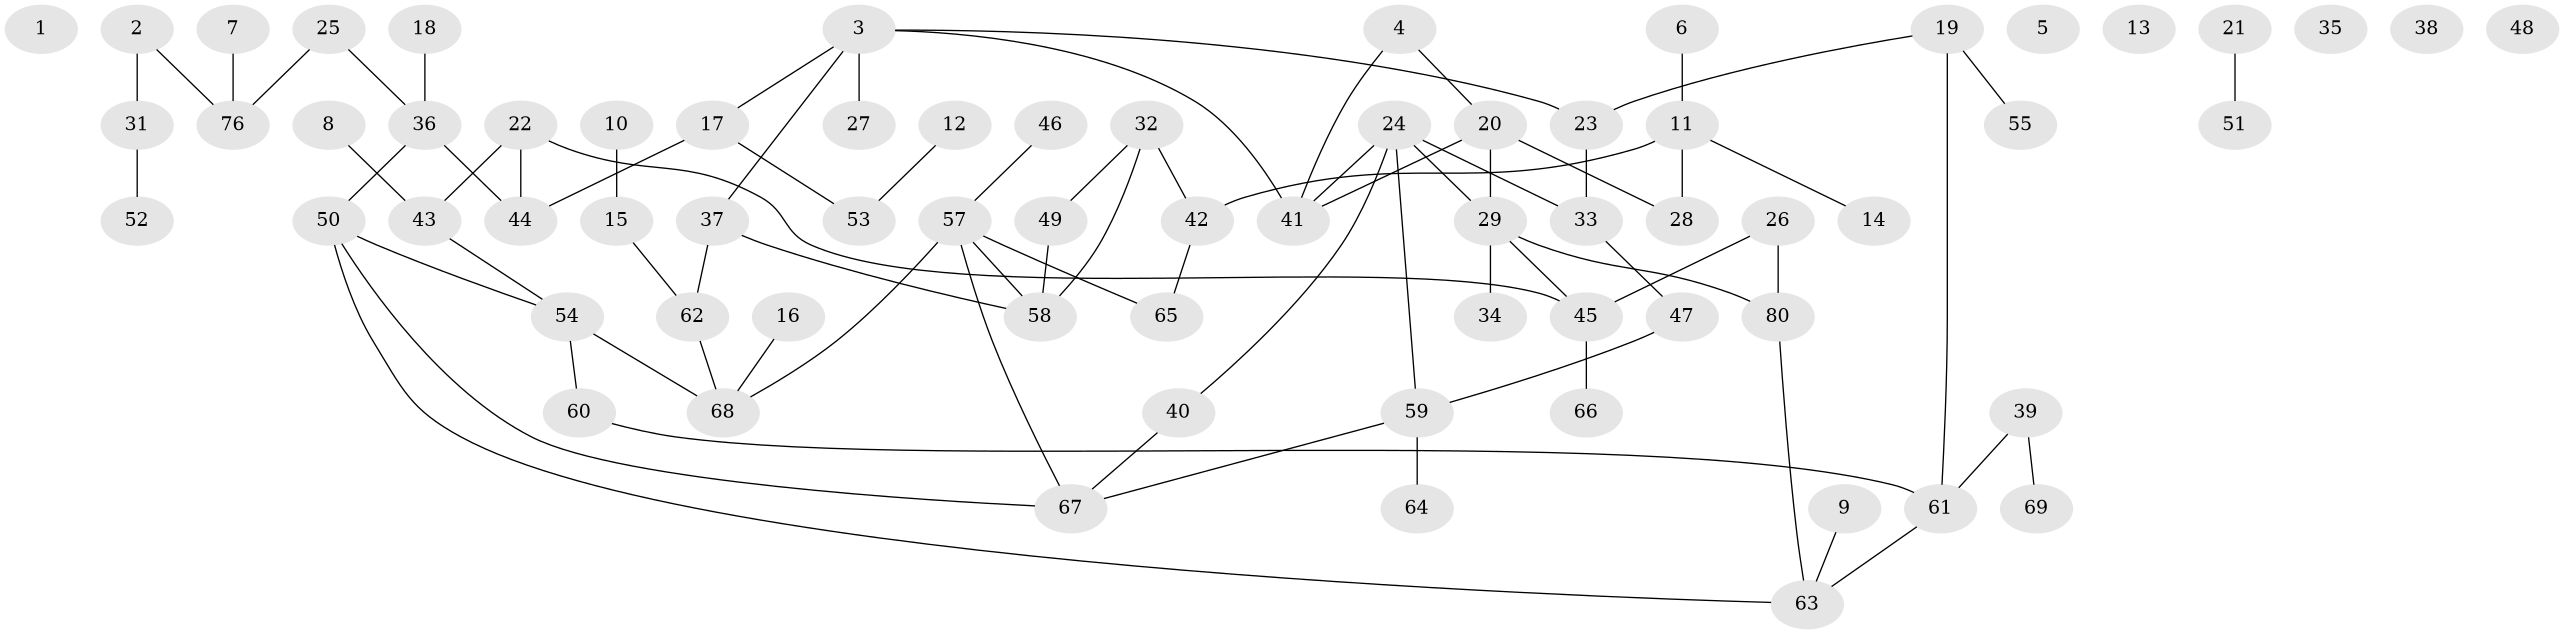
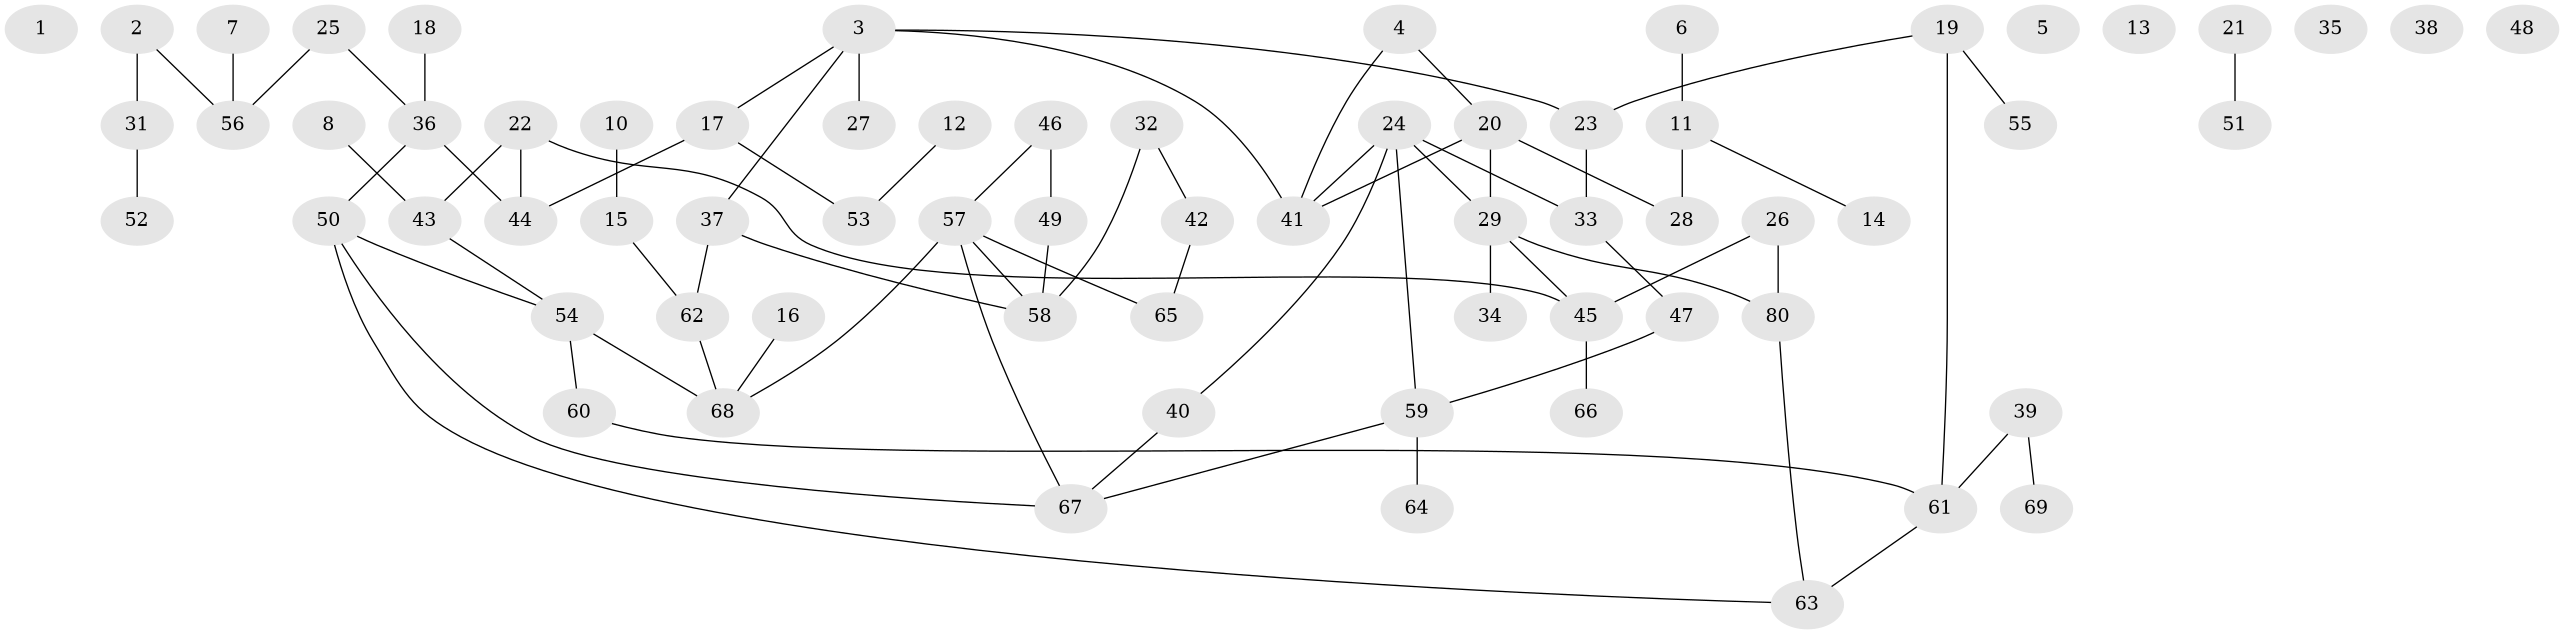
  graph {
    node [color=gray90 style=filled]
    1
    2
    31
-   56 [label=76]
+   56
    52
    3
    17
    23
    27
    37
    41
    53
    44
    33
    62
    58
    4
    20
    28
    29
    5
    6
    11
    14
    42
    22
    43
    45
    7
    8
    54
-   9
    63
    10
    15
    65
    12
    13
    68
    16
    18
    36
    50
    19
    55
    61
    n47 [label=80]
    34
    21
    51
    66
    47
    24
    40
    59
    67
    64
    25
    26
    32
    35
    38
    39
    69
    60
    46
    49
    57
    48
    2 -- 31
    2 -- 56
    31 -- 52
    3 -- 17
    3 -- 23
    3 -- 27
    3 -- 37
    3 -- 41
    17 -- 53
    17 -- 44
    23 -- 33
    37 -- 62
    37 -- 58
    33 -- 47
    62 -- 68
    4 -- 41
    4 -- 20
    20 -- 41
    20 -- 28
    20 -- 29
    29 -- 45
    29 -- n47
    29 -- 34
    6 -- 11
    11 -- 28
    11 -- 14
-   11 -- 42
    42 -- 65
    22 -- 44
    22 -- 43
    22 -- 45
    43 -- 54
    45 -- 66
    7 -- 56
    8 -- 43
    54 -- 68
    54 -- 60
-   9 -- 63
    10 -- 15
    15 -- 62
    12 -- 53
    16 -- 68
    18 -- 36
    36 -- 44
    36 -- 50
    50 -- 54
    50 -- 63
    50 -- 67
    19 -- 23
    19 -- 55
    19 -- 61
    61 -- 63
    n47 -- 63
    21 -- 51
    47 -- 59
    24 -- 41
    24 -- 33
    24 -- 29
    24 -- 40
    24 -- 59
    40 -- 67
    59 -- 67
    59 -- 64
    25 -- 56
    25 -- 36
    26 -- 45
    26 -- n47
    32 -- 58
    32 -- 42
    39 -- 61
    39 -- 69
    60 -- 61
-   32 -- 49
+   46 -- 49
    46 -- 57
    49 -- 58
    57 -- 58
    57 -- 65
    57 -- 68
    57 -- 67
  }
